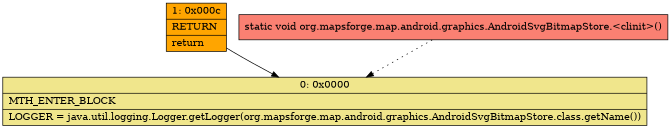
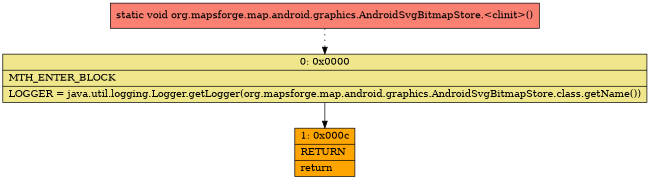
  digraph {
    node [shape=record style=filled]
    n1 [label="{0\:\ 0x0000|MTH_ENTER_BLOCK\l|LOGGER = java.util.logging.Logger.getLogger(org.mapsforge.map.android.graphics.AndroidSvgBitmapStore.class.getName())\l}" fillcolor=khaki]
    n2 [label="{1\:\ 0x000c|RETURN\l|return\l}" fillcolor=orange]
    n3 [label="{static void org.mapsforge.map.android.graphics.AndroidSvgBitmapStore.\<clinit\>() }" fillcolor=salmon]
-   n2 -> n1 [style=solid]
+   n1 -> n2 [style=solid]
    n3 -> n1 [style=dotted]
  }
